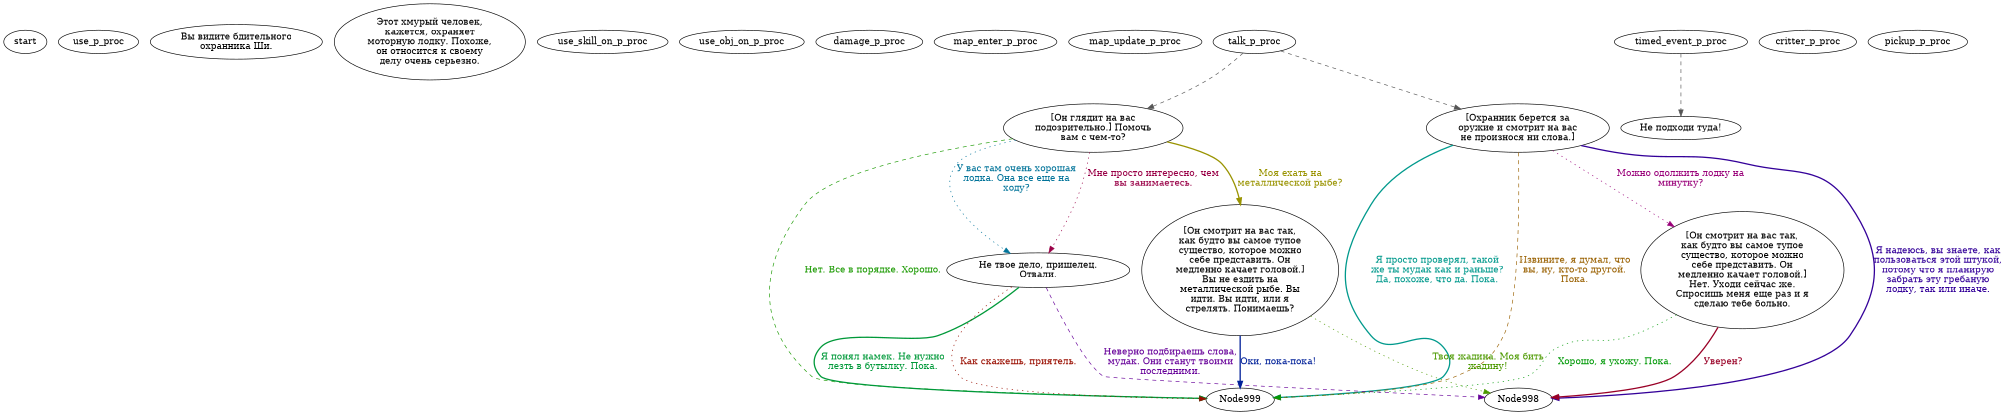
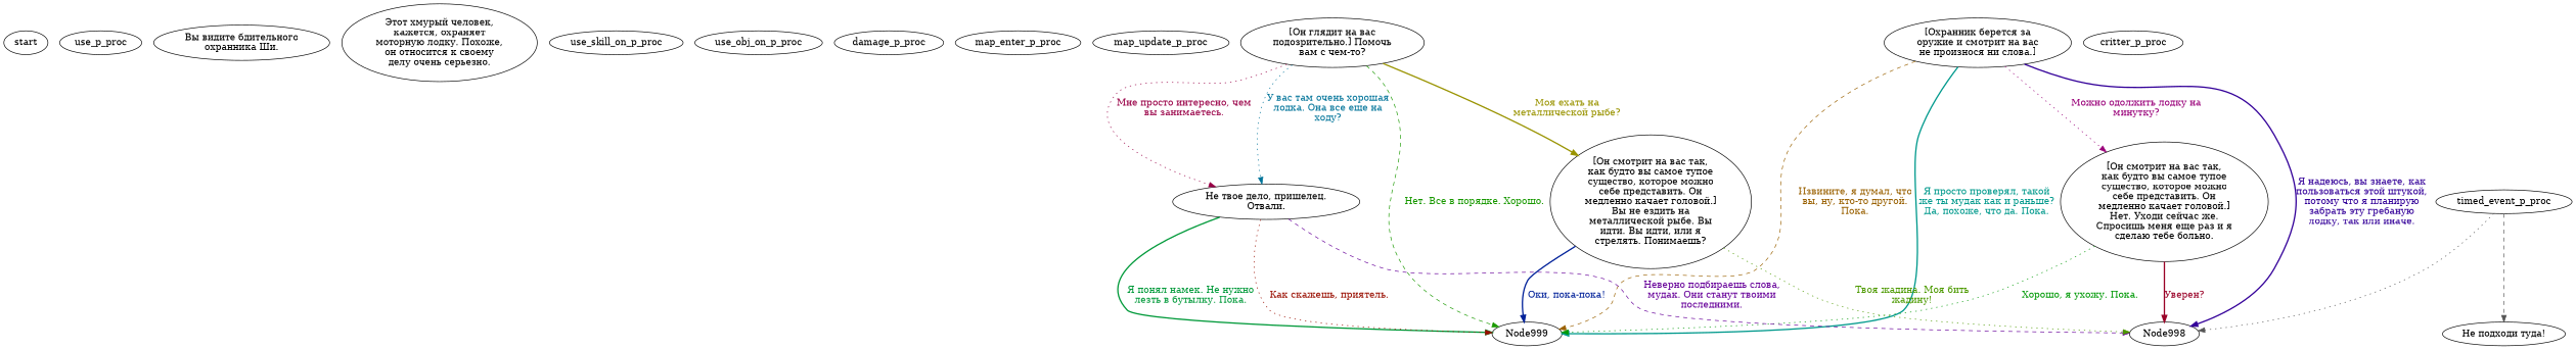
  digraph {
    node [color="#000000" fillcolor="#FFFFFF" style=filled]
    edge [color="#555555" style=dotted]
    start
    use_p_proc
    n3 [label="Вы видите бдительного\nохранника Ши."]
    n4 [label="Этот хмурый человек,\nкажется, охраняет\nмоторную лодку. Похоже,\nон относится к своему\nделу очень серьезно."]
    use_skill_on_p_proc
    use_obj_on_p_proc
    damage_p_proc
    map_enter_p_proc
    map_update_p_proc
    n10 [label="[Охранник берется за\nоружие и смотрит на вас\nне произнося ни слова.]"]
-   talk_p_proc
    n12 [label="[Он глядит на вас\nподозрительно.] Помочь\nвам с чем-то?"]
    Node999
    Node998
    n15 [label="[Он смотрит на вас так,\nкак будто вы самое тупое\nсущество, которое можно\nсебе представить. Он\nмедленно качает головой.]\nНет. Уходи сейчас же.\nСпросишь меня еще раз и я\nсделаю тебе больно."]
    n16 [label="Не твое дело, пришелец.\nОтвали."]
    n17 [label="[Он смотрит на вас так,\nкак будто вы самое тупое\nсущество, которое можно\nсебе представить. Он\nмедленно качает головой.]\nВы не ездить на\nметаллической рыбе. Вы\nидти. Вы идти, или я\nстрелять. Понимаешь?"]
    n18 [label="Не подходи туда!"]
    timed_event_p_proc
    critter_p_proc
-   pickup_p_proc
    n10 -> Node999 [color="#00998C" fontcolor="#00998C" label="Я просто проверял, такой\nже ты мудак как и раньше?\nДа, похоже, что да. Пока." style=bold]
    n10 -> Node999 [color="#996000" fontcolor="#996000" label="Извините, я думал, что\nвы, ну, кто-то другой.\nПока." style=dashed]
    n10 -> Node998 [color="#330099" fontcolor="#330099" label="Я надеюсь, вы знаете, как\nпользоваться этой штукой,\nпотому что я планирую\nзабрать эту гребаную\nлодку, так или иначе." style=bold]
    n10 -> n15 [color="#990079" fontcolor="#990079" label="Можно одолжить лодку на\nминутку?"]
-   talk_p_proc -> n10 [style=dashed]
-   talk_p_proc -> n12 [style=dashed]
    n12 -> Node999 [color="#199900" fontcolor="#199900" label="Нет. Все в порядке. Хорошо." style=dashed]
    n12 -> n16 [color="#990046" fontcolor="#990046" label="Мне просто интересно, чем\nвы занимаетесь."]
    n12 -> n16 [color="#007399" fontcolor="#007399" label="У вас там очень хорошая\nлодка. Она все еще на\nходу?"]
    n12 -> n17 [color="#999300" fontcolor="#999300" label="Моя ехать на\nметаллической рыбе?" style=bold]
    n15 -> Node999 [color="#009906" fontcolor="#009906" label="Хорошо, я ухожу. Пока."]
    n15 -> Node998 [color="#990026" fontcolor="#990026" label="Уверен?" style=bold]
    n16 -> Node999 [color="#009939" fontcolor="#009939" label="Я понял намек. Не нужно\nлезть в бутылку. Пока." style=bold]
    n16 -> Node999 [color="#990D00" fontcolor="#990D00" label="Как скажешь, приятель."]
    n16 -> Node998 [color="#660099" fontcolor="#660099" label="Неверно подбираешь слова,\nмудак. Они станут твоими\nпоследними." style=dashed]
    n17 -> Node999 [color="#002099" fontcolor="#002099" label="Оки, пока-пока!" style=bold]
    n17 -> Node998 [color="#4C9900" fontcolor="#4C9900" label="Твоя жадина. Моя бить\nжадину!"]
+   timed_event_p_proc -> Node998
    timed_event_p_proc -> n18 [style=dashed]
  }
